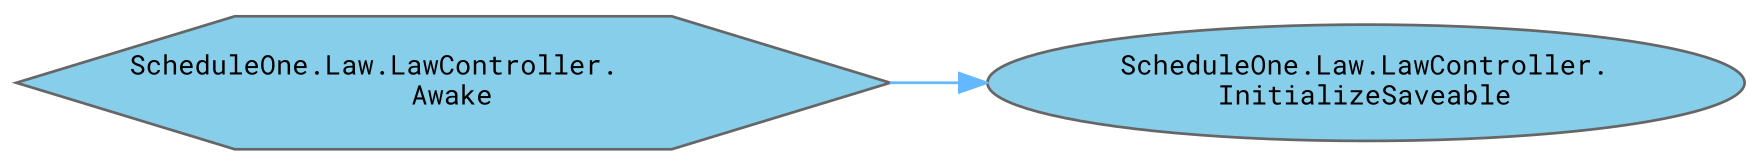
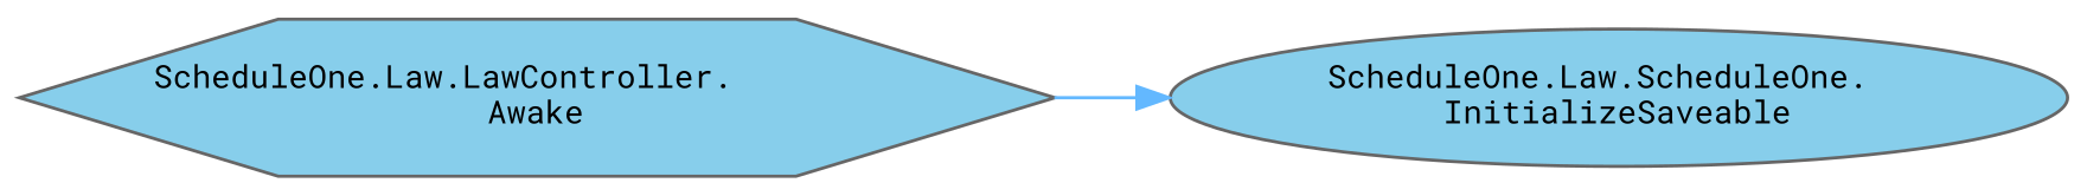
  digraph {
    rankdir=LR
    fontname="Roboto Mono"
    node [fillcolor=skyblue fontname="Roboto Mono" fontsize=10 style=filled]
    n1 [color=gray40 fontcolor=black height=0.2 label="ScheduleOne.Law.LawController.\lAwake" shape=hexagon width=0.4]
-   n2 [color=grey40 height=0.2 label="ScheduleOne.Law.LawController.\lInitializeSaveable" shape=ellipse width=0.4]
+   n2 [color=grey40 height=0.2 label="ScheduleOne.Law.ScheduleOne.\lInitializeSaveable" shape=ellipse width=0.4]
    n1 -> n2 [color=steelblue1 fontname="Roboto Mono" fontsize=10 labelfontname=Helvetica labelfontsize=10 style=solid]
  }
